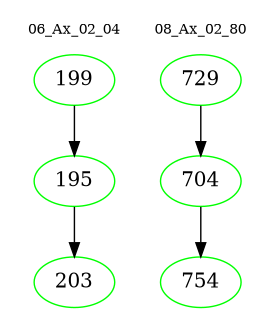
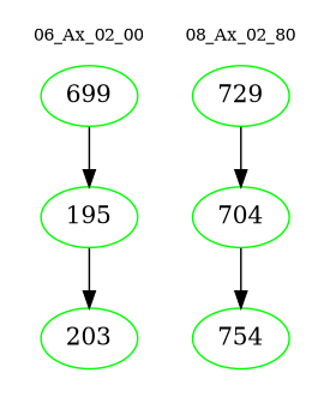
  digraph {
    node [color=green]
    edge [color=black]
-   n1 [label=199]
+   n1 [label=699]
    n2 [label=195]
    n3 [label=203]
    n4 [label=729]
    n5 [label=704]
    n6 [label=754]
    subgraph cluster_1 {
      color=white
      fontsize=10
-     label="06_Ax_02_04"
+     label="06_Ax_02_00"
      n1
      n2
      n3
    }
    subgraph cluster_2 {
      color=white
      fontsize=10
      label="08_Ax_02_80"
      n4
      n5
      n6
    }
    n1 -> n2
    n2 -> n3
    n4 -> n5
    n5 -> n6
  }
